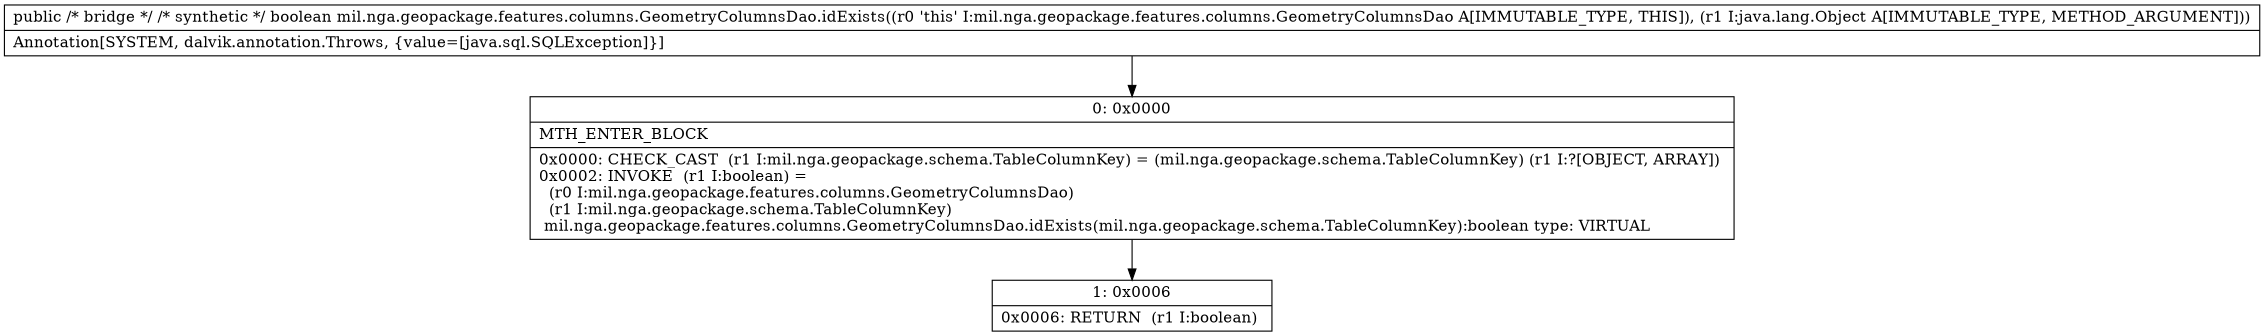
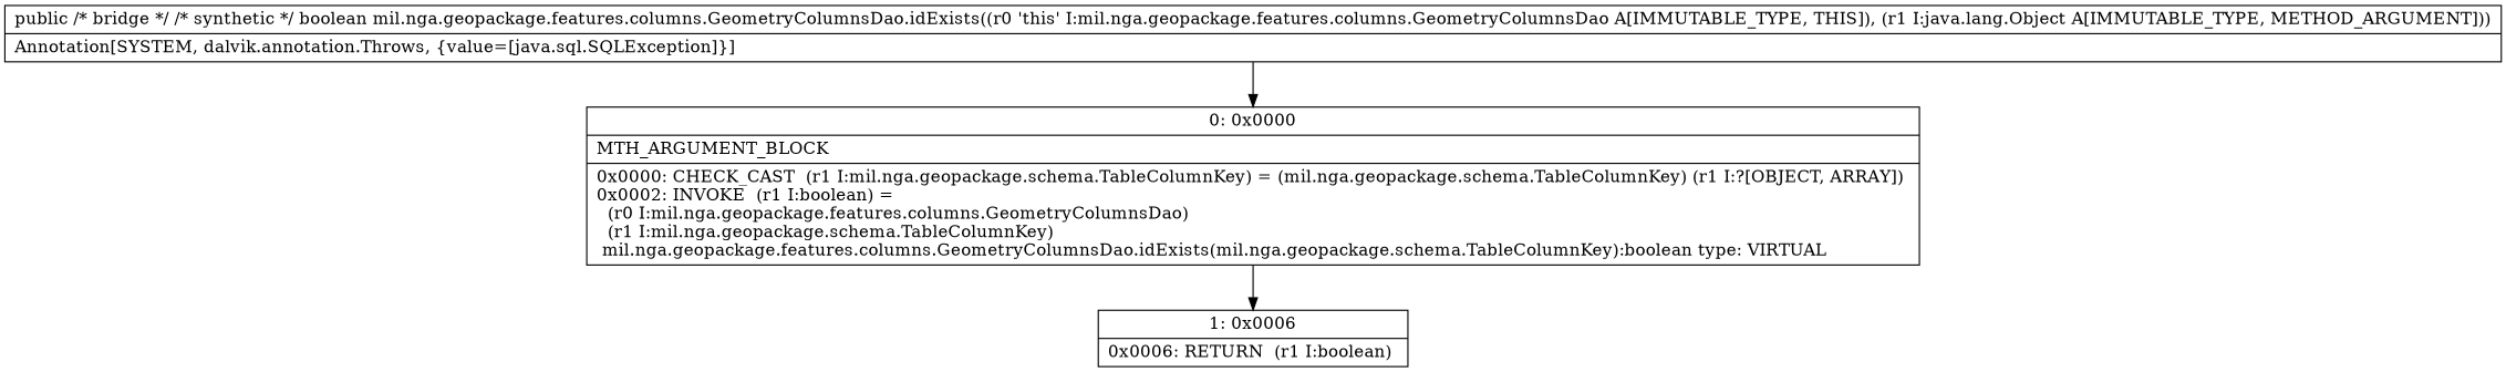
  digraph {
    node [shape=record]
-   n1 [label="{0\:\ 0x0000|MTH_ENTER_BLOCK\l|0x0000: CHECK_CAST  (r1 I:mil.nga.geopackage.schema.TableColumnKey) = (mil.nga.geopackage.schema.TableColumnKey) (r1 I:?[OBJECT, ARRAY]) \l0x0002: INVOKE  (r1 I:boolean) = \l  (r0 I:mil.nga.geopackage.features.columns.GeometryColumnsDao)\l  (r1 I:mil.nga.geopackage.schema.TableColumnKey)\l mil.nga.geopackage.features.columns.GeometryColumnsDao.idExists(mil.nga.geopackage.schema.TableColumnKey):boolean type: VIRTUAL \l}"]
+   n1 [label="{0\:\ 0x0000|MTH_ARGUMENT_BLOCK\l|0x0000: CHECK_CAST  (r1 I:mil.nga.geopackage.schema.TableColumnKey) = (mil.nga.geopackage.schema.TableColumnKey) (r1 I:?[OBJECT, ARRAY]) \l0x0002: INVOKE  (r1 I:boolean) = \l  (r0 I:mil.nga.geopackage.features.columns.GeometryColumnsDao)\l  (r1 I:mil.nga.geopackage.schema.TableColumnKey)\l mil.nga.geopackage.features.columns.GeometryColumnsDao.idExists(mil.nga.geopackage.schema.TableColumnKey):boolean type: VIRTUAL \l}"]
    n2 [label="{1\:\ 0x0006|0x0006: RETURN  (r1 I:boolean) \l}"]
    n3 [label="{public \/* bridge *\/ \/* synthetic *\/ boolean mil.nga.geopackage.features.columns.GeometryColumnsDao.idExists((r0 'this' I:mil.nga.geopackage.features.columns.GeometryColumnsDao A[IMMUTABLE_TYPE, THIS]), (r1 I:java.lang.Object A[IMMUTABLE_TYPE, METHOD_ARGUMENT]))  | Annotation[SYSTEM, dalvik.annotation.Throws, \{value=[java.sql.SQLException]\}]\l}"]
    n1 -> n2
    n3 -> n1
  }
